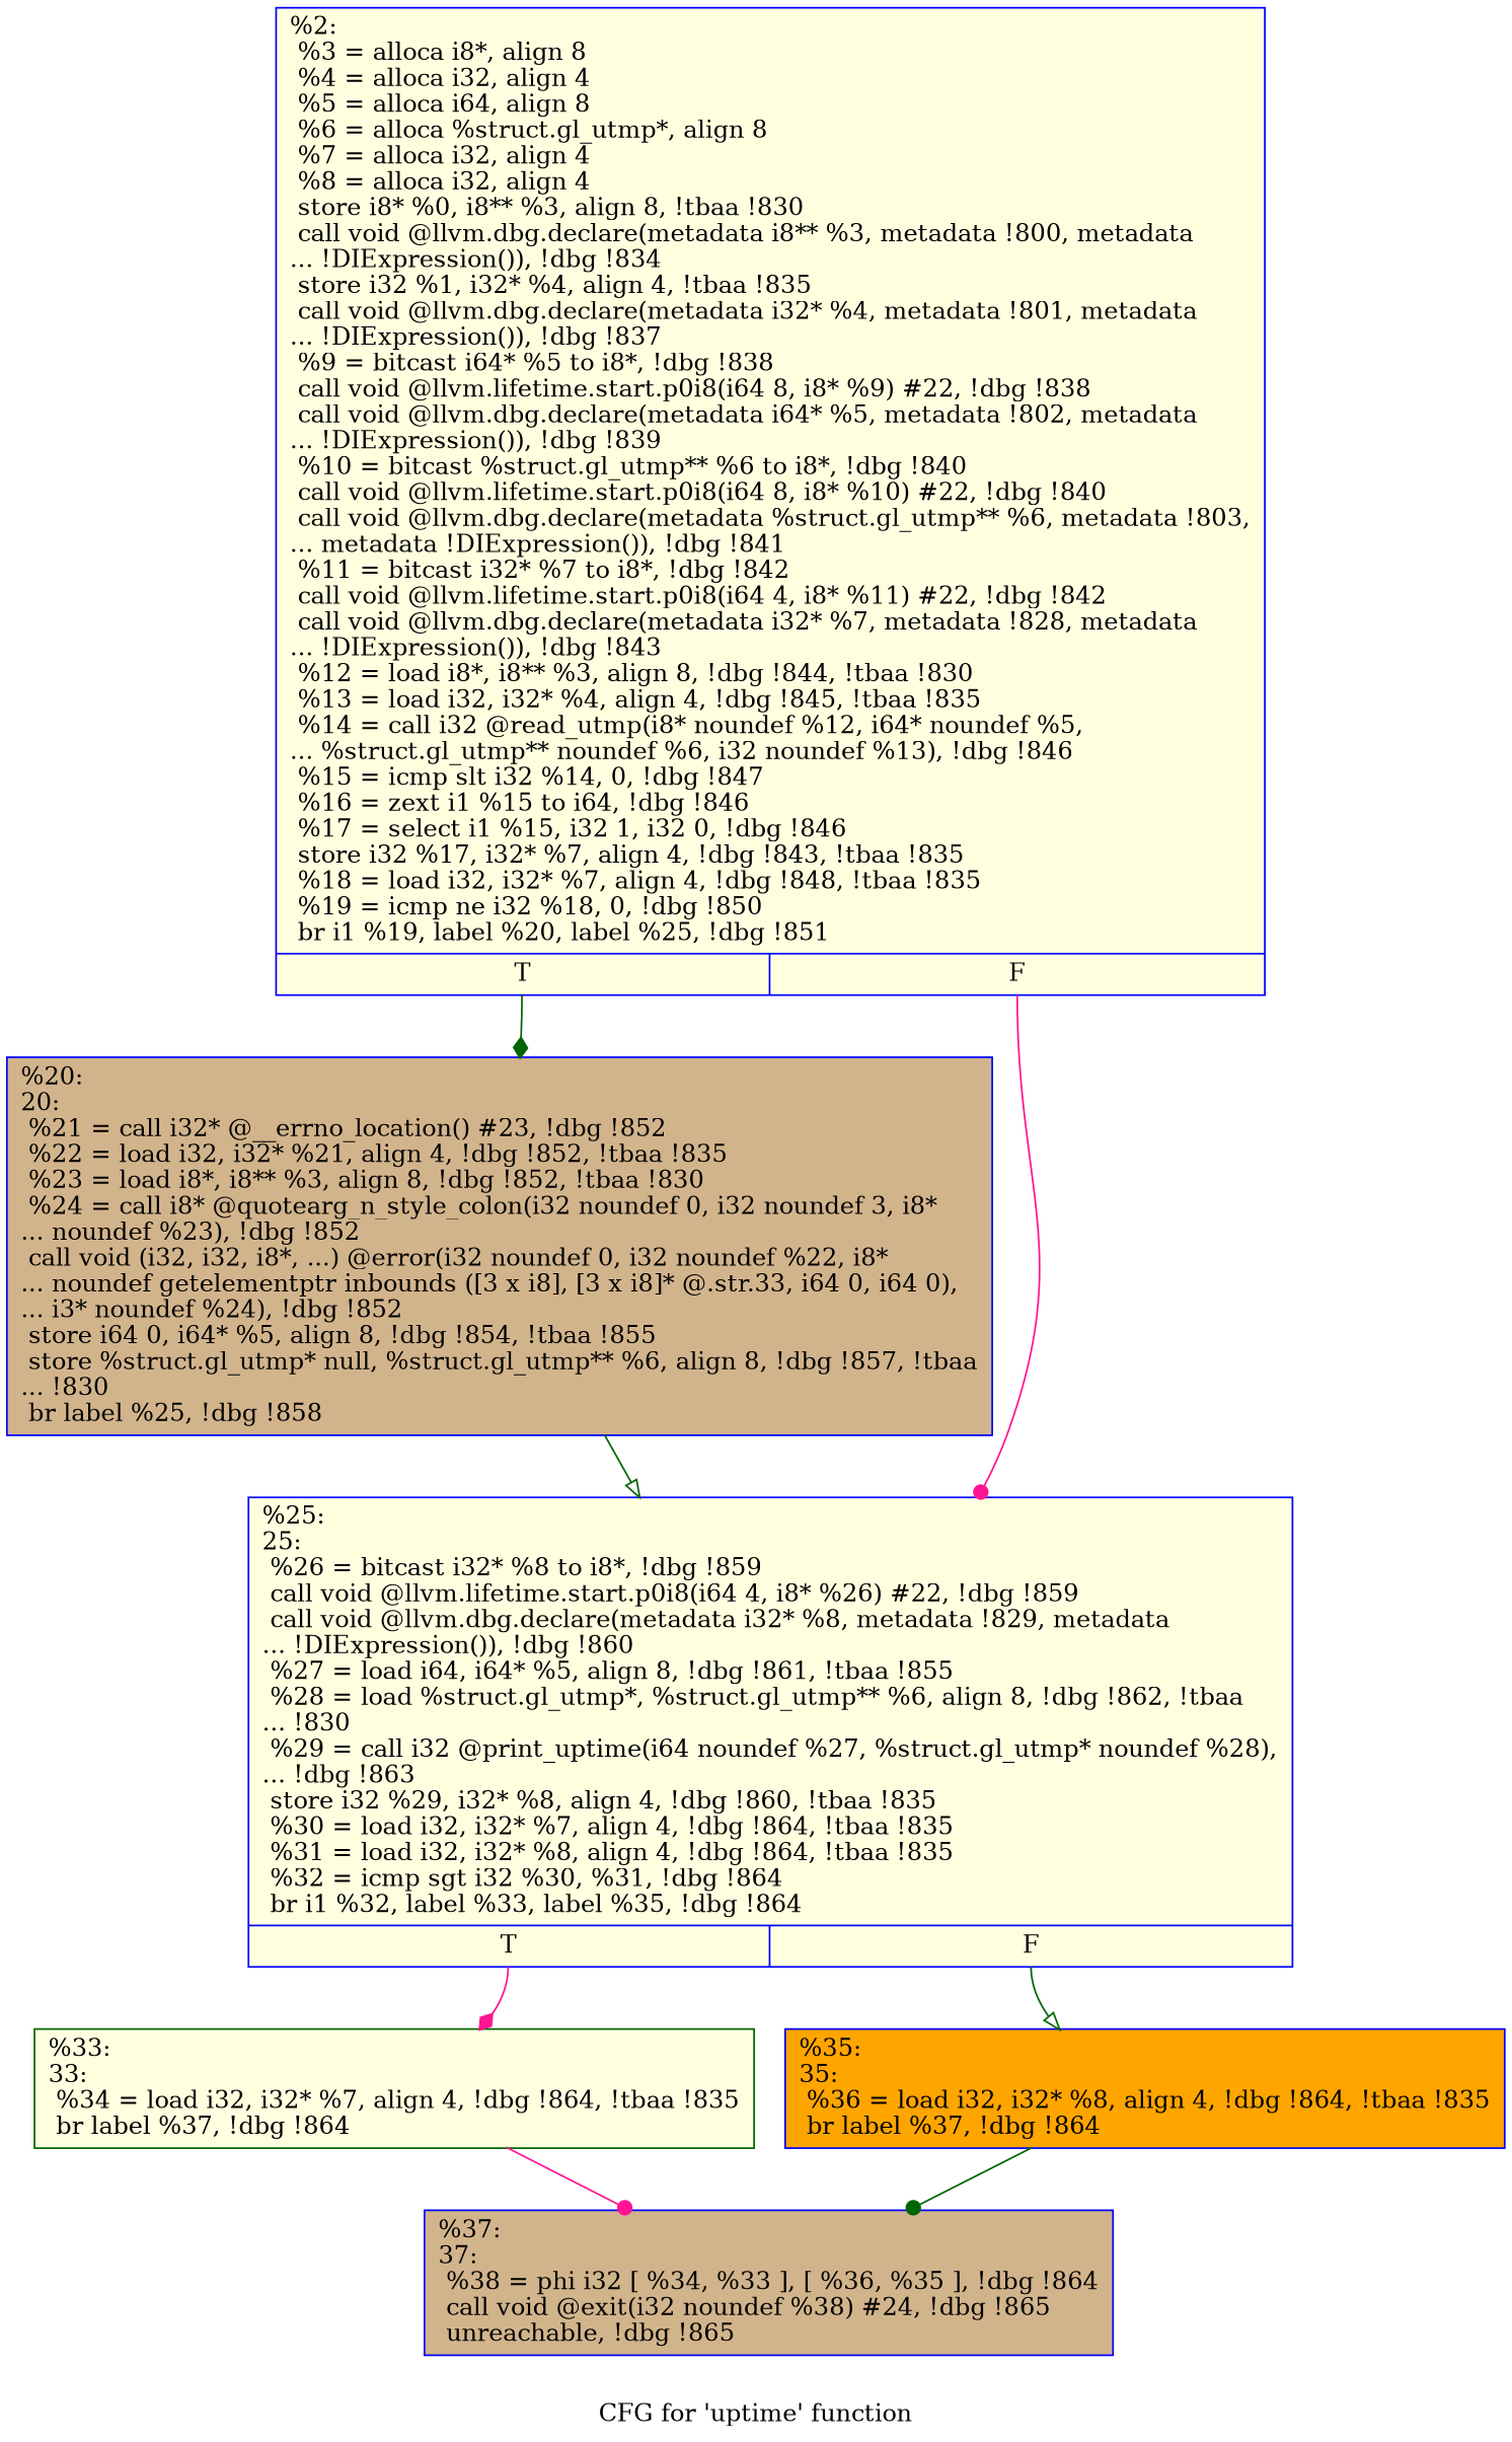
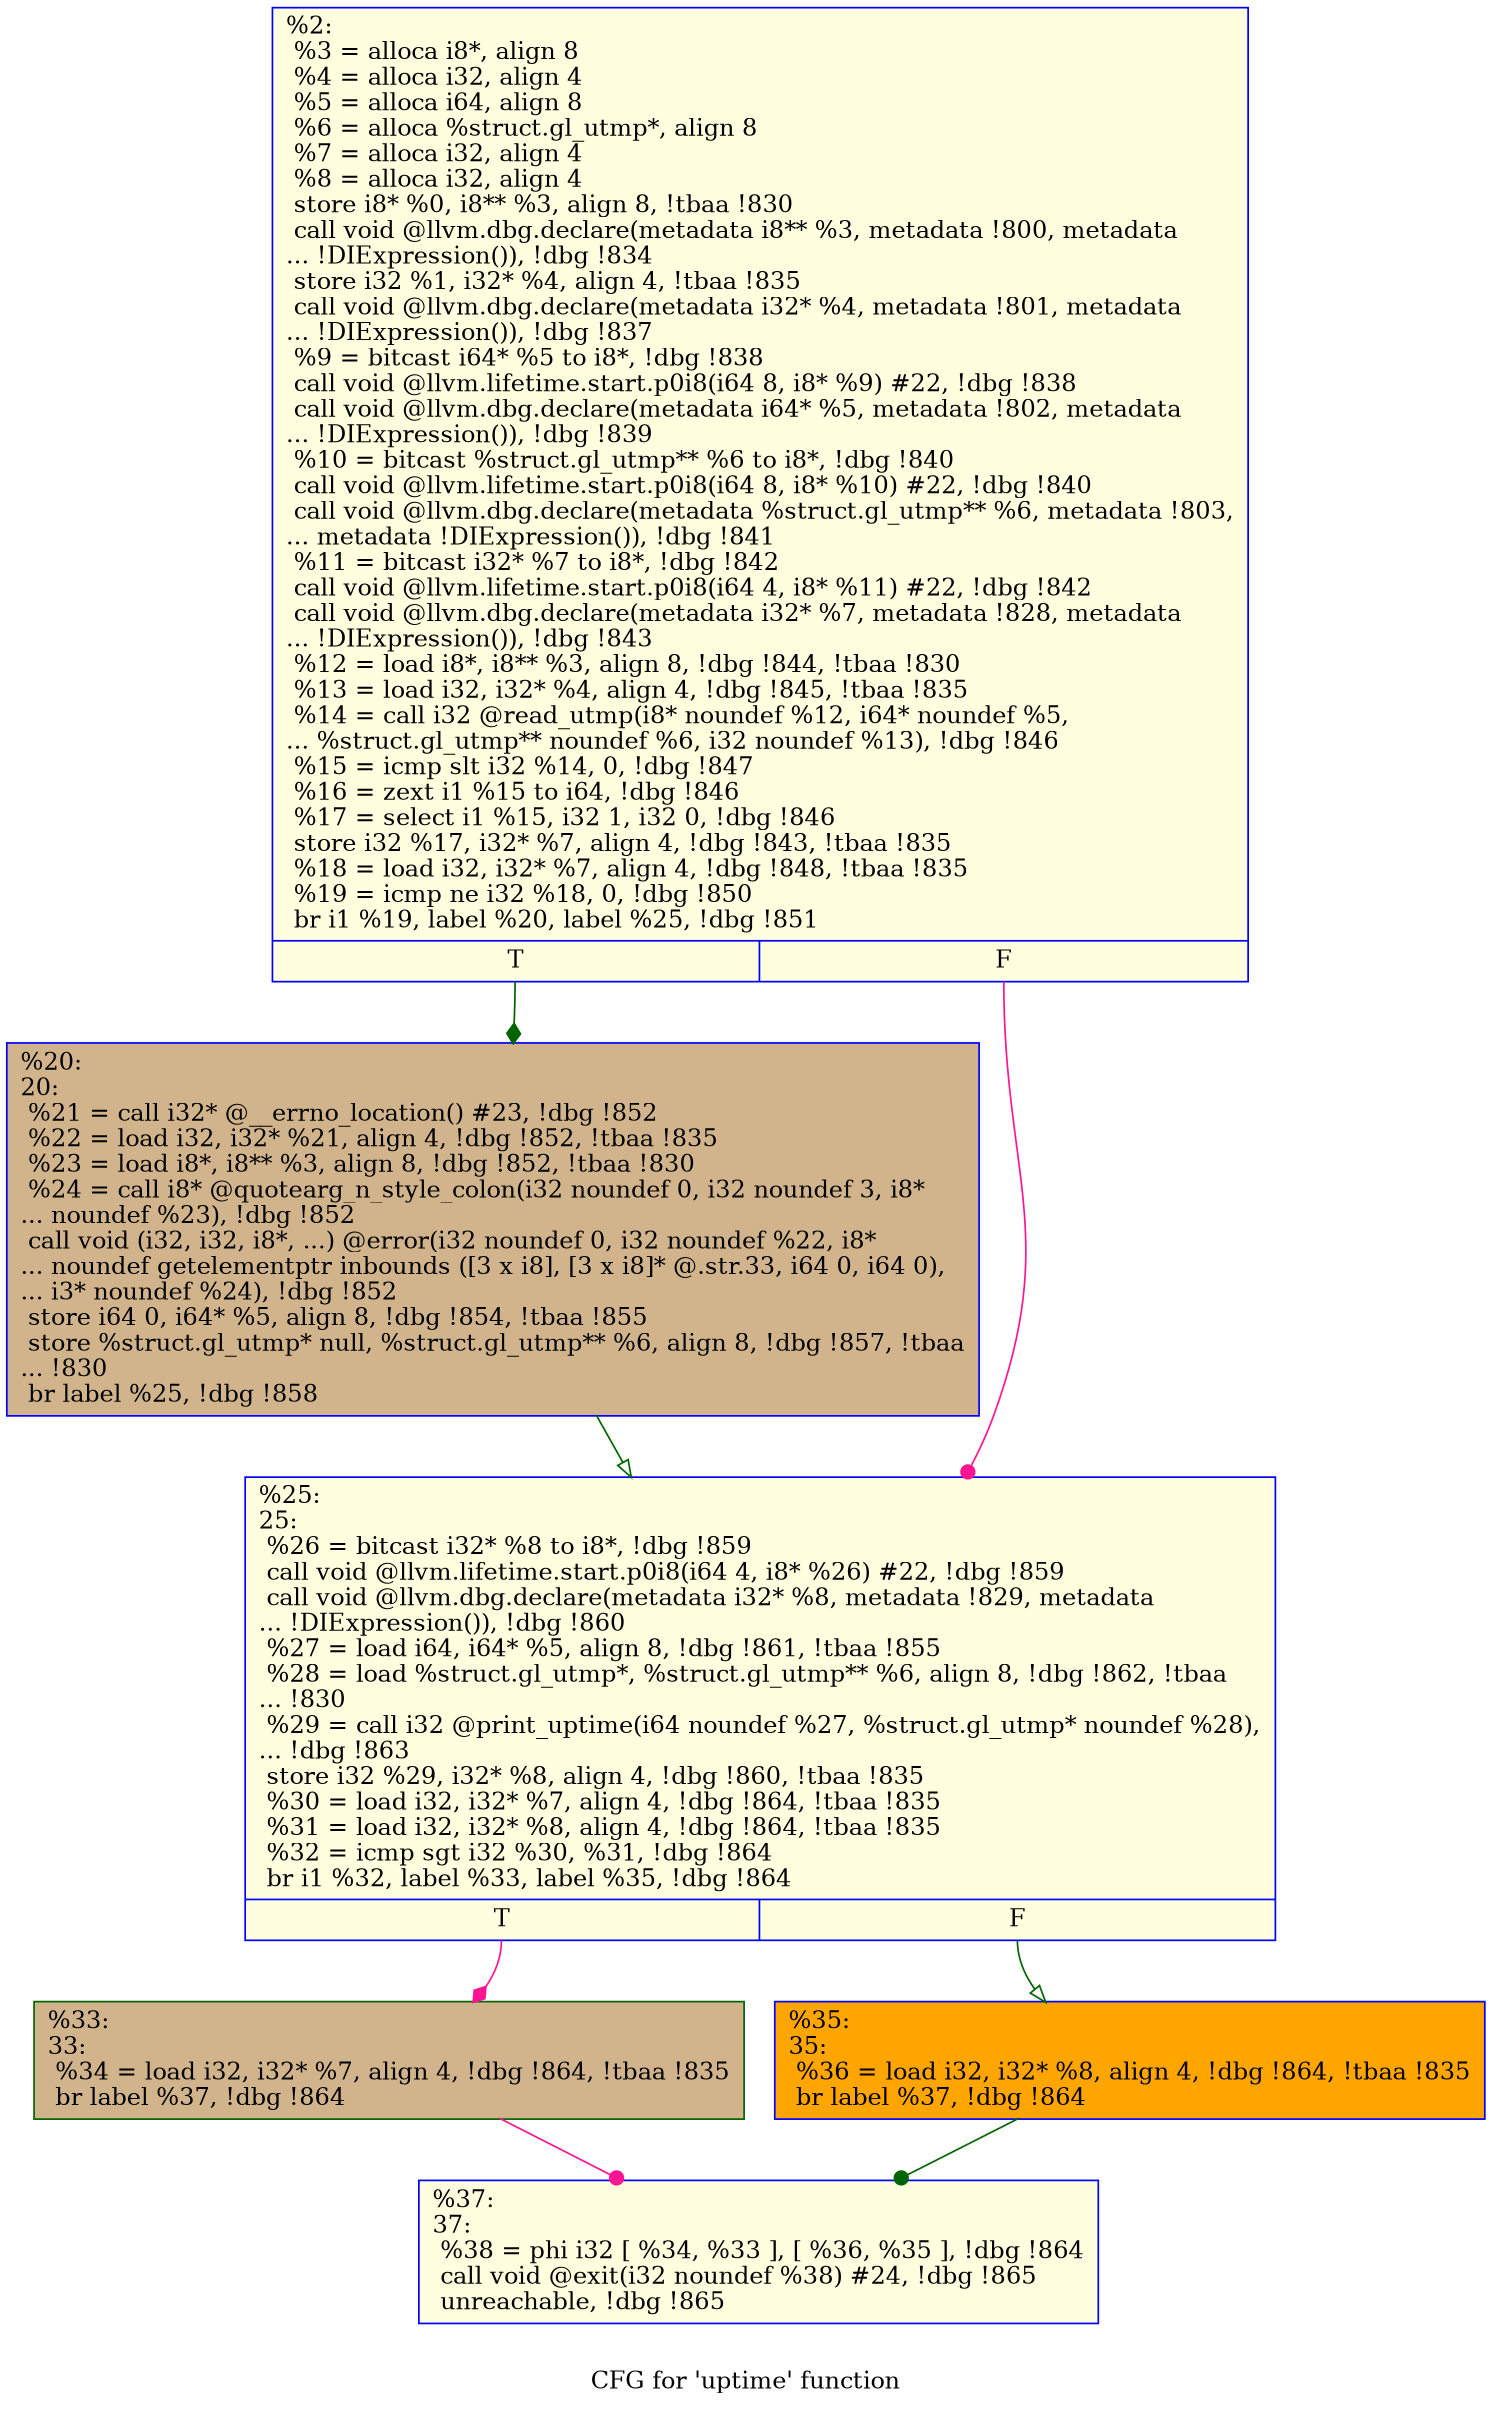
  digraph {
    label="CFG for 'uptime' function"
    node [color=blue fillcolor=tan shape=record style=filled]
    edge [arrowhead=dot color=darkgreen]
    n1 [fillcolor=lightyellow label="{%2:\l  %3 = alloca i8*, align 8\l  %4 = alloca i32, align 4\l  %5 = alloca i64, align 8\l  %6 = alloca %struct.gl_utmp*, align 8\l  %7 = alloca i32, align 4\l  %8 = alloca i32, align 4\l  store i8* %0, i8** %3, align 8, !tbaa !830\l  call void @llvm.dbg.declare(metadata i8** %3, metadata !800, metadata\l... !DIExpression()), !dbg !834\l  store i32 %1, i32* %4, align 4, !tbaa !835\l  call void @llvm.dbg.declare(metadata i32* %4, metadata !801, metadata\l... !DIExpression()), !dbg !837\l  %9 = bitcast i64* %5 to i8*, !dbg !838\l  call void @llvm.lifetime.start.p0i8(i64 8, i8* %9) #22, !dbg !838\l  call void @llvm.dbg.declare(metadata i64* %5, metadata !802, metadata\l... !DIExpression()), !dbg !839\l  %10 = bitcast %struct.gl_utmp** %6 to i8*, !dbg !840\l  call void @llvm.lifetime.start.p0i8(i64 8, i8* %10) #22, !dbg !840\l  call void @llvm.dbg.declare(metadata %struct.gl_utmp** %6, metadata !803,\l... metadata !DIExpression()), !dbg !841\l  %11 = bitcast i32* %7 to i8*, !dbg !842\l  call void @llvm.lifetime.start.p0i8(i64 4, i8* %11) #22, !dbg !842\l  call void @llvm.dbg.declare(metadata i32* %7, metadata !828, metadata\l... !DIExpression()), !dbg !843\l  %12 = load i8*, i8** %3, align 8, !dbg !844, !tbaa !830\l  %13 = load i32, i32* %4, align 4, !dbg !845, !tbaa !835\l  %14 = call i32 @read_utmp(i8* noundef %12, i64* noundef %5,\l... %struct.gl_utmp** noundef %6, i32 noundef %13), !dbg !846\l  %15 = icmp slt i32 %14, 0, !dbg !847\l  %16 = zext i1 %15 to i64, !dbg !846\l  %17 = select i1 %15, i32 1, i32 0, !dbg !846\l  store i32 %17, i32* %7, align 4, !dbg !843, !tbaa !835\l  %18 = load i32, i32* %7, align 4, !dbg !848, !tbaa !835\l  %19 = icmp ne i32 %18, 0, !dbg !850\l  br i1 %19, label %20, label %25, !dbg !851\l|{<s0>T|<s1>F}}"]
    n2 [label="{%20:\l20:                                               \l  %21 = call i32* @__errno_location() #23, !dbg !852\l  %22 = load i32, i32* %21, align 4, !dbg !852, !tbaa !835\l  %23 = load i8*, i8** %3, align 8, !dbg !852, !tbaa !830\l  %24 = call i8* @quotearg_n_style_colon(i32 noundef 0, i32 noundef 3, i8*\l... noundef %23), !dbg !852\l  call void (i32, i32, i8*, ...) @error(i32 noundef 0, i32 noundef %22, i8*\l... noundef getelementptr inbounds ([3 x i8], [3 x i8]* @.str.33, i64 0, i64 0),\l... i3* noundef %24), !dbg !852\l  store i64 0, i64* %5, align 8, !dbg !854, !tbaa !855\l  store %struct.gl_utmp* null, %struct.gl_utmp** %6, align 8, !dbg !857, !tbaa\l... !830\l  br label %25, !dbg !858\l}"]
    n3 [fillcolor=lightyellow label="{%25:\l25:                                               \l  %26 = bitcast i32* %8 to i8*, !dbg !859\l  call void @llvm.lifetime.start.p0i8(i64 4, i8* %26) #22, !dbg !859\l  call void @llvm.dbg.declare(metadata i32* %8, metadata !829, metadata\l... !DIExpression()), !dbg !860\l  %27 = load i64, i64* %5, align 8, !dbg !861, !tbaa !855\l  %28 = load %struct.gl_utmp*, %struct.gl_utmp** %6, align 8, !dbg !862, !tbaa\l... !830\l  %29 = call i32 @print_uptime(i64 noundef %27, %struct.gl_utmp* noundef %28),\l... !dbg !863\l  store i32 %29, i32* %8, align 4, !dbg !860, !tbaa !835\l  %30 = load i32, i32* %7, align 4, !dbg !864, !tbaa !835\l  %31 = load i32, i32* %8, align 4, !dbg !864, !tbaa !835\l  %32 = icmp sgt i32 %30, %31, !dbg !864\l  br i1 %32, label %33, label %35, !dbg !864\l|{<s0>T|<s1>F}}"]
-   n4 [color=darkgreen fillcolor=lightyellow label="{%33:\l33:                                               \l  %34 = load i32, i32* %7, align 4, !dbg !864, !tbaa !835\l  br label %37, !dbg !864\l}"]
+   n4 [color=darkgreen label="{%33:\l33:                                               \l  %34 = load i32, i32* %7, align 4, !dbg !864, !tbaa !835\l  br label %37, !dbg !864\l}"]
    n5 [fillcolor=orange label="{%35:\l35:                                               \l  %36 = load i32, i32* %8, align 4, !dbg !864, !tbaa !835\l  br label %37, !dbg !864\l}"]
-   n6 [label="{%37:\l37:                                               \l  %38 = phi i32 [ %34, %33 ], [ %36, %35 ], !dbg !864\l  call void @exit(i32 noundef %38) #24, !dbg !865\l  unreachable, !dbg !865\l}"]
+   n6 [fillcolor=lightyellow label="{%37:\l37:                                               \l  %38 = phi i32 [ %34, %33 ], [ %36, %35 ], !dbg !864\l  call void @exit(i32 noundef %38) #24, !dbg !865\l  unreachable, !dbg !865\l}"]
    n1 -> n2 [arrowhead=diamond tailport=s0]
    n1 -> n3 [color=deeppink tailport=s1]
    n2 -> n3 [arrowhead=onormal]
    n3 -> n4 [arrowhead=diamond color=deeppink tailport=s0]
    n3 -> n5 [arrowhead=onormal tailport=s1]
    n4 -> n6 [color=deeppink]
    n5 -> n6
  }
